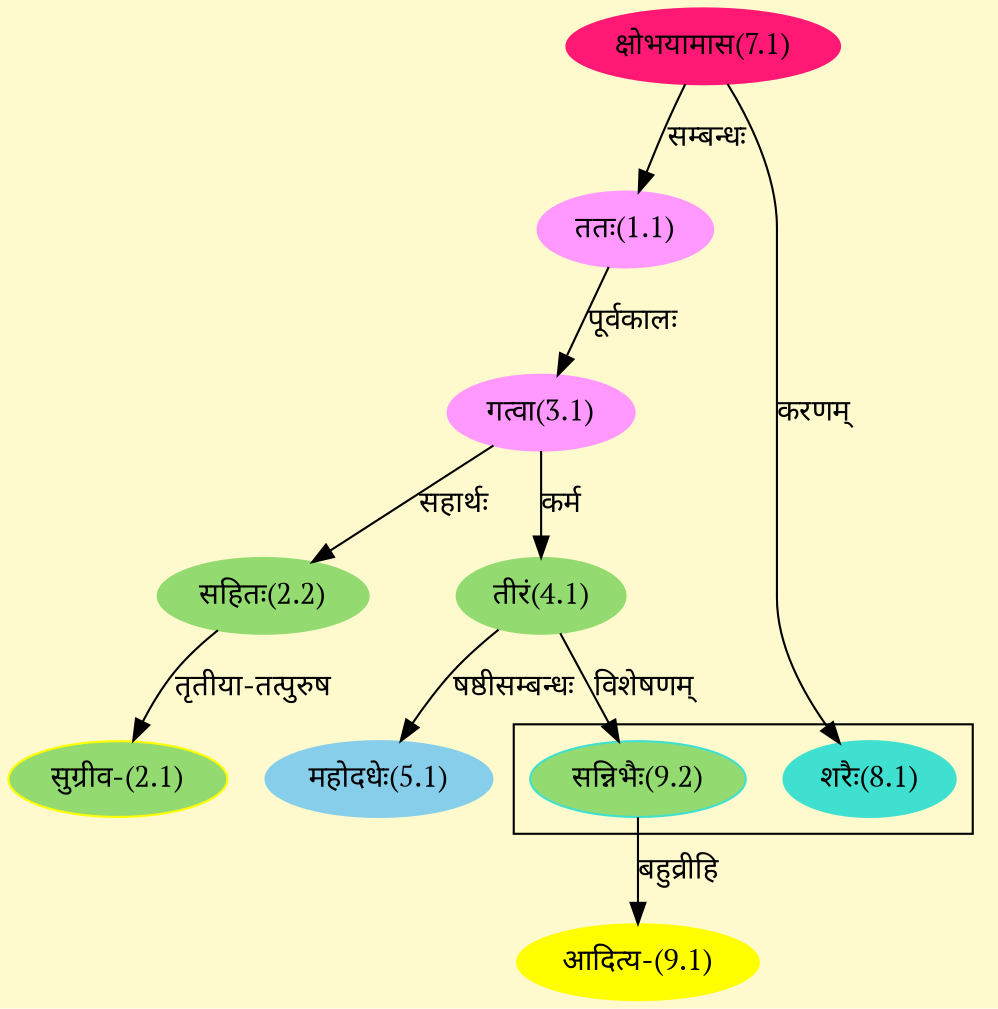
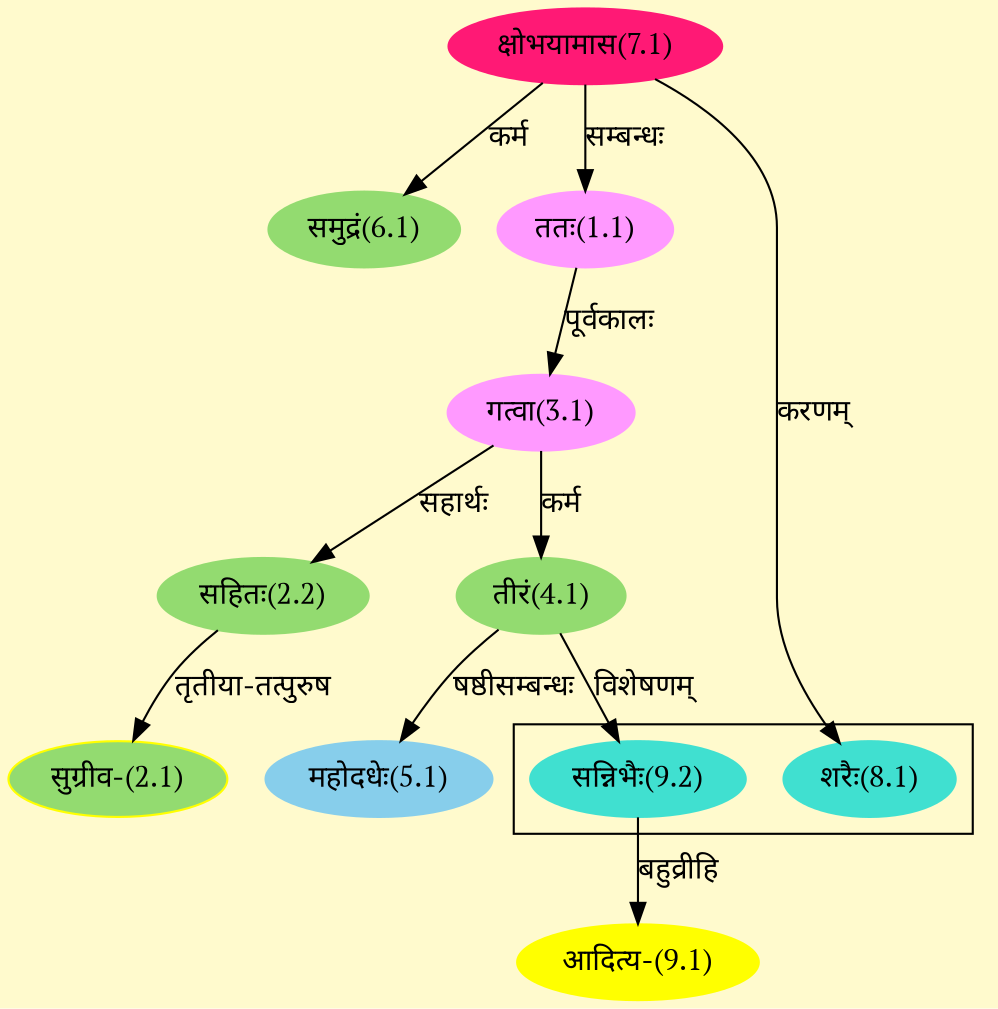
  digraph {
    bgcolor=lemonchiffon1
    compound=true
    fontname="PT Serif"
    rankdir=BT
    node [color="#93DB70" fontname="PT Serif" style=filled]
    edge [dir=back fontname="PT Serif"]
-   n1 [color="#40E0D0" label="सन्निभैः(9.2)" fillcolor="#93DB70"]
+   n1 [color="#40E0D0" label="सन्निभैः(9.2)"]
    n2 [color="#40E0D0" label="शरैः(8.1)"]
    n3 [label="तीरं(4.1)"]
    n4 [color="#FF1975" label="क्षोभयामास(7.1)"]
    n5 [color="#FF99FF" label="ततः(1.1)"]
    n6 [color="#FFFF00" fillcolor="#93DB70" label="सुग्रीव-(2.1)"]
    n7 [label="सहितः(2.2)"]
    n8 [color="#FF99FF" label="गत्वा(3.1)"]
    n9 [color="#87CEEB" label="महोदधेः(5.1)"]
+   n10 [label="समुद्रं(6.1)"]
    n11 [color="#FFFF00" label="आदित्य-(9.1)"]
    subgraph cluster_1 {
      n1
      n2
    }
    n1 -> n3 [label="विशेषणम्"]
    n2 -> n4 [label="करणम्"]
    n3 -> n8 [label="कर्म"]
    n5 -> n4 [label="सम्बन्धः"]
    n6 -> n7 [label="तृतीया-तत्पुरुष"]
    n7 -> n8 [label="सहार्थः"]
    n8 -> n5 [label="पूर्वकालः"]
    n9 -> n3 [label="षष्ठीसम्बन्धः"]
+   n10 -> n4 [label="कर्म"]
    n11 -> n1 [label="बहुव्रीहि"]
  }
